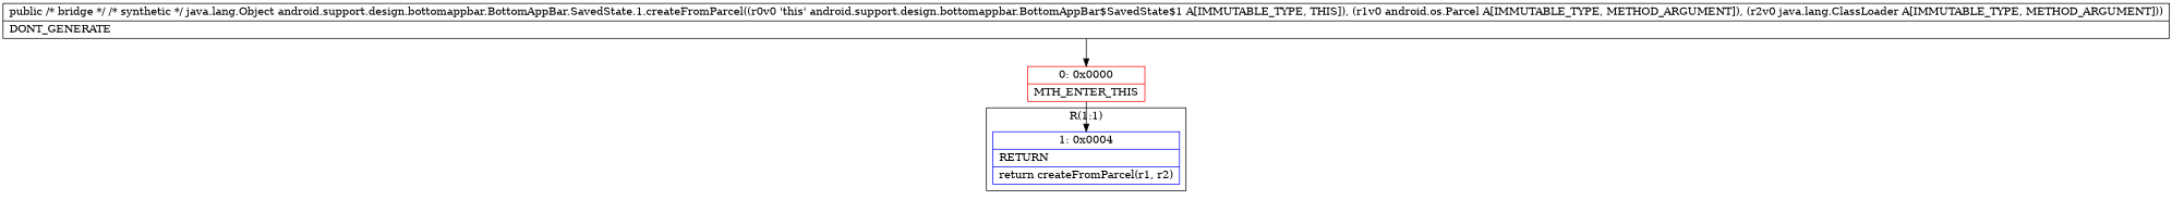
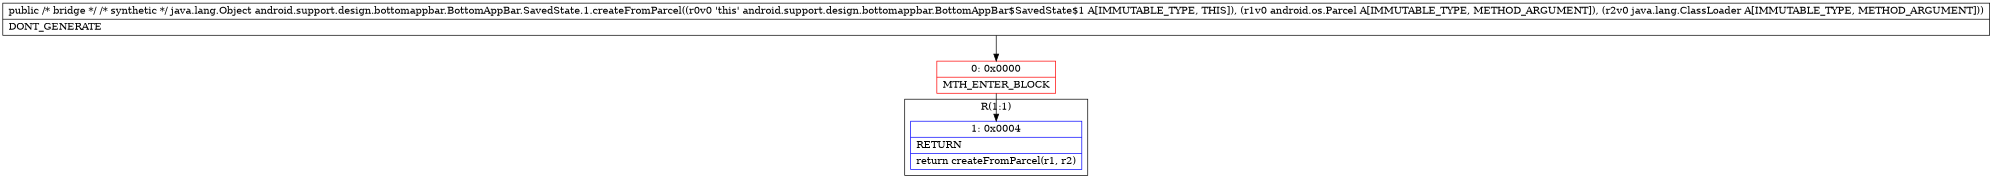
  digraph {
    node [shape=record]
    n1 [color=blue label="{1\:\ 0x0004|RETURN\l|return createFromParcel(r1, r2)\l}"]
-   n2 [color=red label="{0\:\ 0x0000|MTH_ENTER_THIS\l}"]
+   n2 [color=red label="{0\:\ 0x0000|MTH_ENTER_BLOCK\l}"]
    n3 [label="{public \/* bridge *\/ \/* synthetic *\/ java.lang.Object android.support.design.bottomappbar.BottomAppBar.SavedState.1.createFromParcel((r0v0 'this' android.support.design.bottomappbar.BottomAppBar$SavedState$1 A[IMMUTABLE_TYPE, THIS]), (r1v0 android.os.Parcel A[IMMUTABLE_TYPE, METHOD_ARGUMENT]), (r2v0 java.lang.ClassLoader A[IMMUTABLE_TYPE, METHOD_ARGUMENT]))  | DONT_GENERATE\l}"]
    subgraph cluster_1 {
      label="R(1:1)"
      n1
    }
    n2 -> n1
    n3 -> n2
  }
